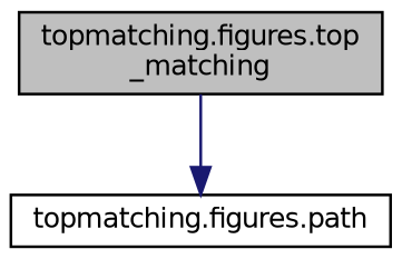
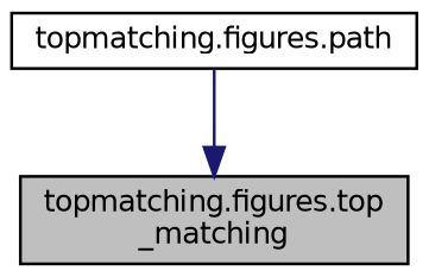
  digraph {
    rankdir=TB
    node [color=black fontname=Helvetica fontsize=10 shape=record style=filled]
    n1 [fillcolor=grey75 fontcolor=black height=0.2 label="topmatching.figures.top\l_matching" width=0.4]
    n2 [fillcolor=white height=0.2 label="topmatching.figures.path" width=0.4]
-   n1 -> n2 [color=midnightblue fontname=Helvetica fontsize=10 labelfontname=Helvetica labelfontsize=10 style=solid]
+   n2 -> n1 [color=midnightblue fontname=Helvetica fontsize=10 labelfontname=Helvetica labelfontsize=10 style=solid]
  }
